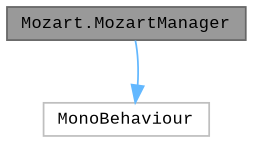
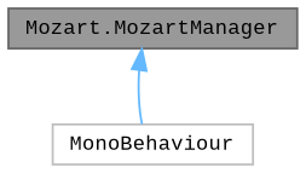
  digraph {
    fontname="Liberation Mono"
    node [fontname="Liberation Mono" fontsize=10 shape=box style=filled]
    n1 [color=gray40 fillcolor=grey60 fontcolor=black height=0.2 label="Mozart.MozartManager" width=0.4]
    n2 [color=grey75 fillcolor=white height=0.2 label=MonoBehaviour width=0.4]
-   n2 -> n1 [color=steelblue1 dir=back fontname="Liberation Mono" fontsize=10 labelfontname=Helvetica labelfontsize=10 style=solid]
+   n1 -> n2 [color=steelblue1 dir=back fontname="Liberation Mono" fontsize=10 labelfontname=Helvetica labelfontsize=10 style=solid]
  }
